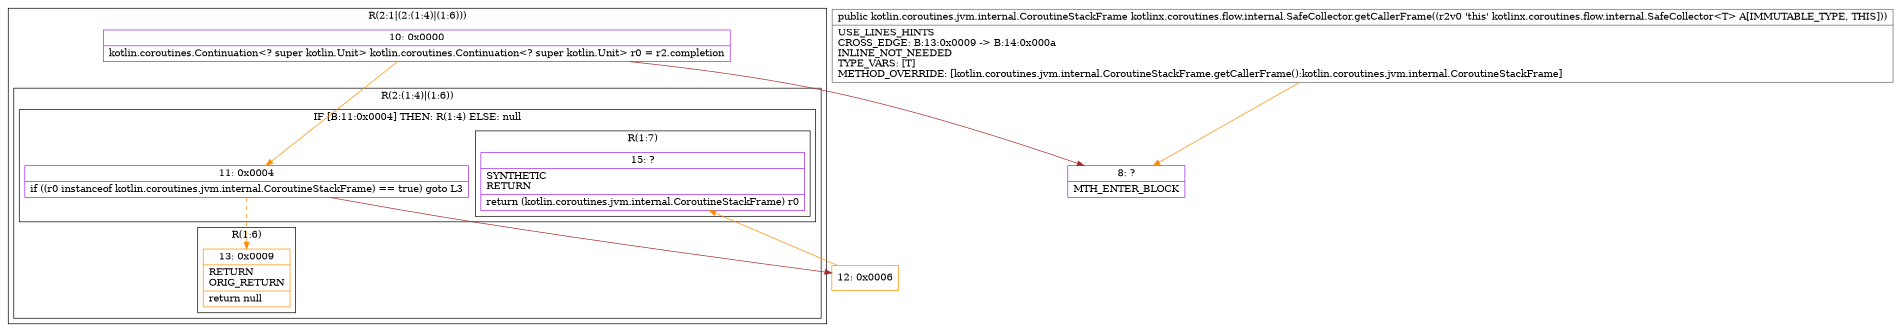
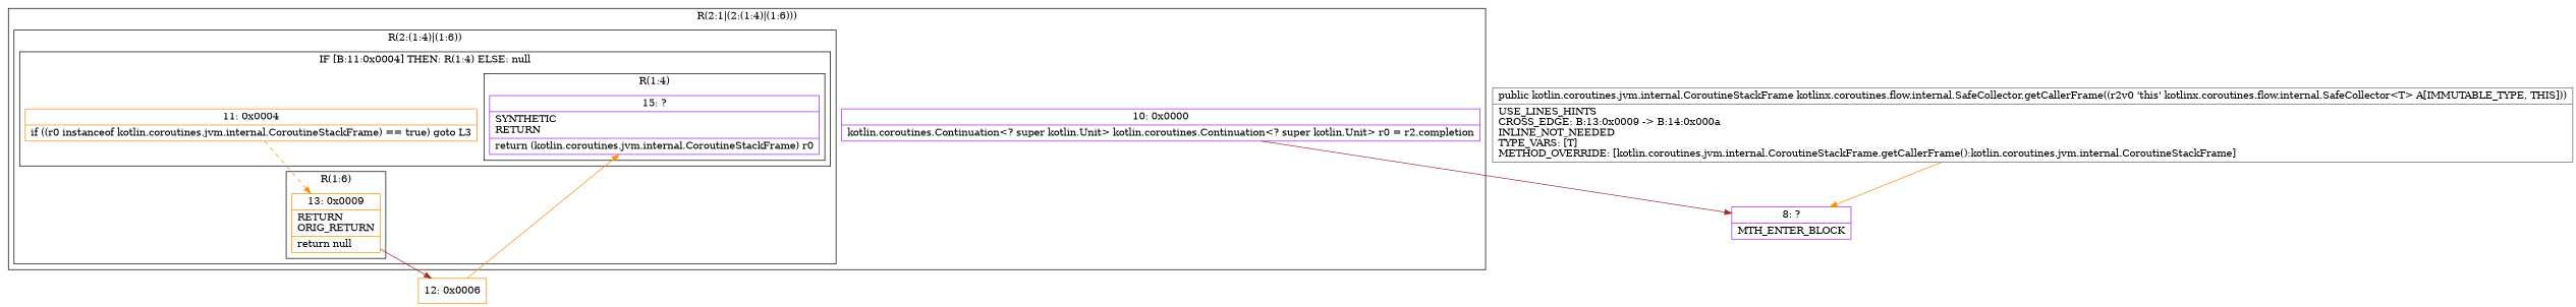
  digraph {
    node [color=purple shape=record]
    edge [color=darkorange]
    n1 [label="{15\:\ ?|SYNTHETIC\lRETURN\l|return (kotlin.coroutines.jvm.internal.CoroutineStackFrame) r0\l}"]
-   n2 [label="{11\:\ 0x0004|if ((r0 instanceof kotlin.coroutines.jvm.internal.CoroutineStackFrame) == true) goto L3\l}"]
+   n2 [color=darkorange label="{11\:\ 0x0004|if ((r0 instanceof kotlin.coroutines.jvm.internal.CoroutineStackFrame) == true) goto L3\l}"]
    n3 [color=darkorange label="{13\:\ 0x0009|RETURN\lORIG_RETURN\l|return null\l}"]
    n4 [label="{10\:\ 0x0000|kotlin.coroutines.Continuation\<? super kotlin.Unit\> kotlin.coroutines.Continuation\<? super kotlin.Unit\> r0 = r2.completion\l}"]
    n5 [color=darkorange label="{12\:\ 0x0006}"]
    n6 [label="{8\:\ ?|MTH_ENTER_BLOCK\l}"]
    n7 [color=gray40 label="{public kotlin.coroutines.jvm.internal.CoroutineStackFrame kotlinx.coroutines.flow.internal.SafeCollector.getCallerFrame((r2v0 'this' kotlinx.coroutines.flow.internal.SafeCollector\<T\> A[IMMUTABLE_TYPE, THIS]))  | USE_LINES_HINTS\lCROSS_EDGE: B:13:0x0009 \-\> B:14:0x000a\lINLINE_NOT_NEEDED\lTYPE_VARS: [T]\lMETHOD_OVERRIDE: [kotlin.coroutines.jvm.internal.CoroutineStackFrame.getCallerFrame():kotlin.coroutines.jvm.internal.CoroutineStackFrame]\l}"]
    subgraph cluster_1 {
      label="R(2:1|(2:(1:4)|(1:6)))"
      n4
      subgraph cluster_2 {
        label="R(2:(1:4)|(1:6))"
        subgraph cluster_3 {
          label="IF [B:11:0x0004] THEN: R(1:4) ELSE: null"
          n2
          subgraph cluster_4 {
-           label="R(1:7)"
+           label="R(1:4)"
            n1
          }
        }
        subgraph cluster_5 {
          label="R(1:6)"
          n3
        }
      }
    }
    n2 -> n3 [style=dashed]
-   n2 -> n5 [color=brown]
-   n4 -> n2
+   n3 -> n5 [color=brown]
    n4 -> n6 [color=brown]
    n5 -> n1
    n7 -> n6
  }
